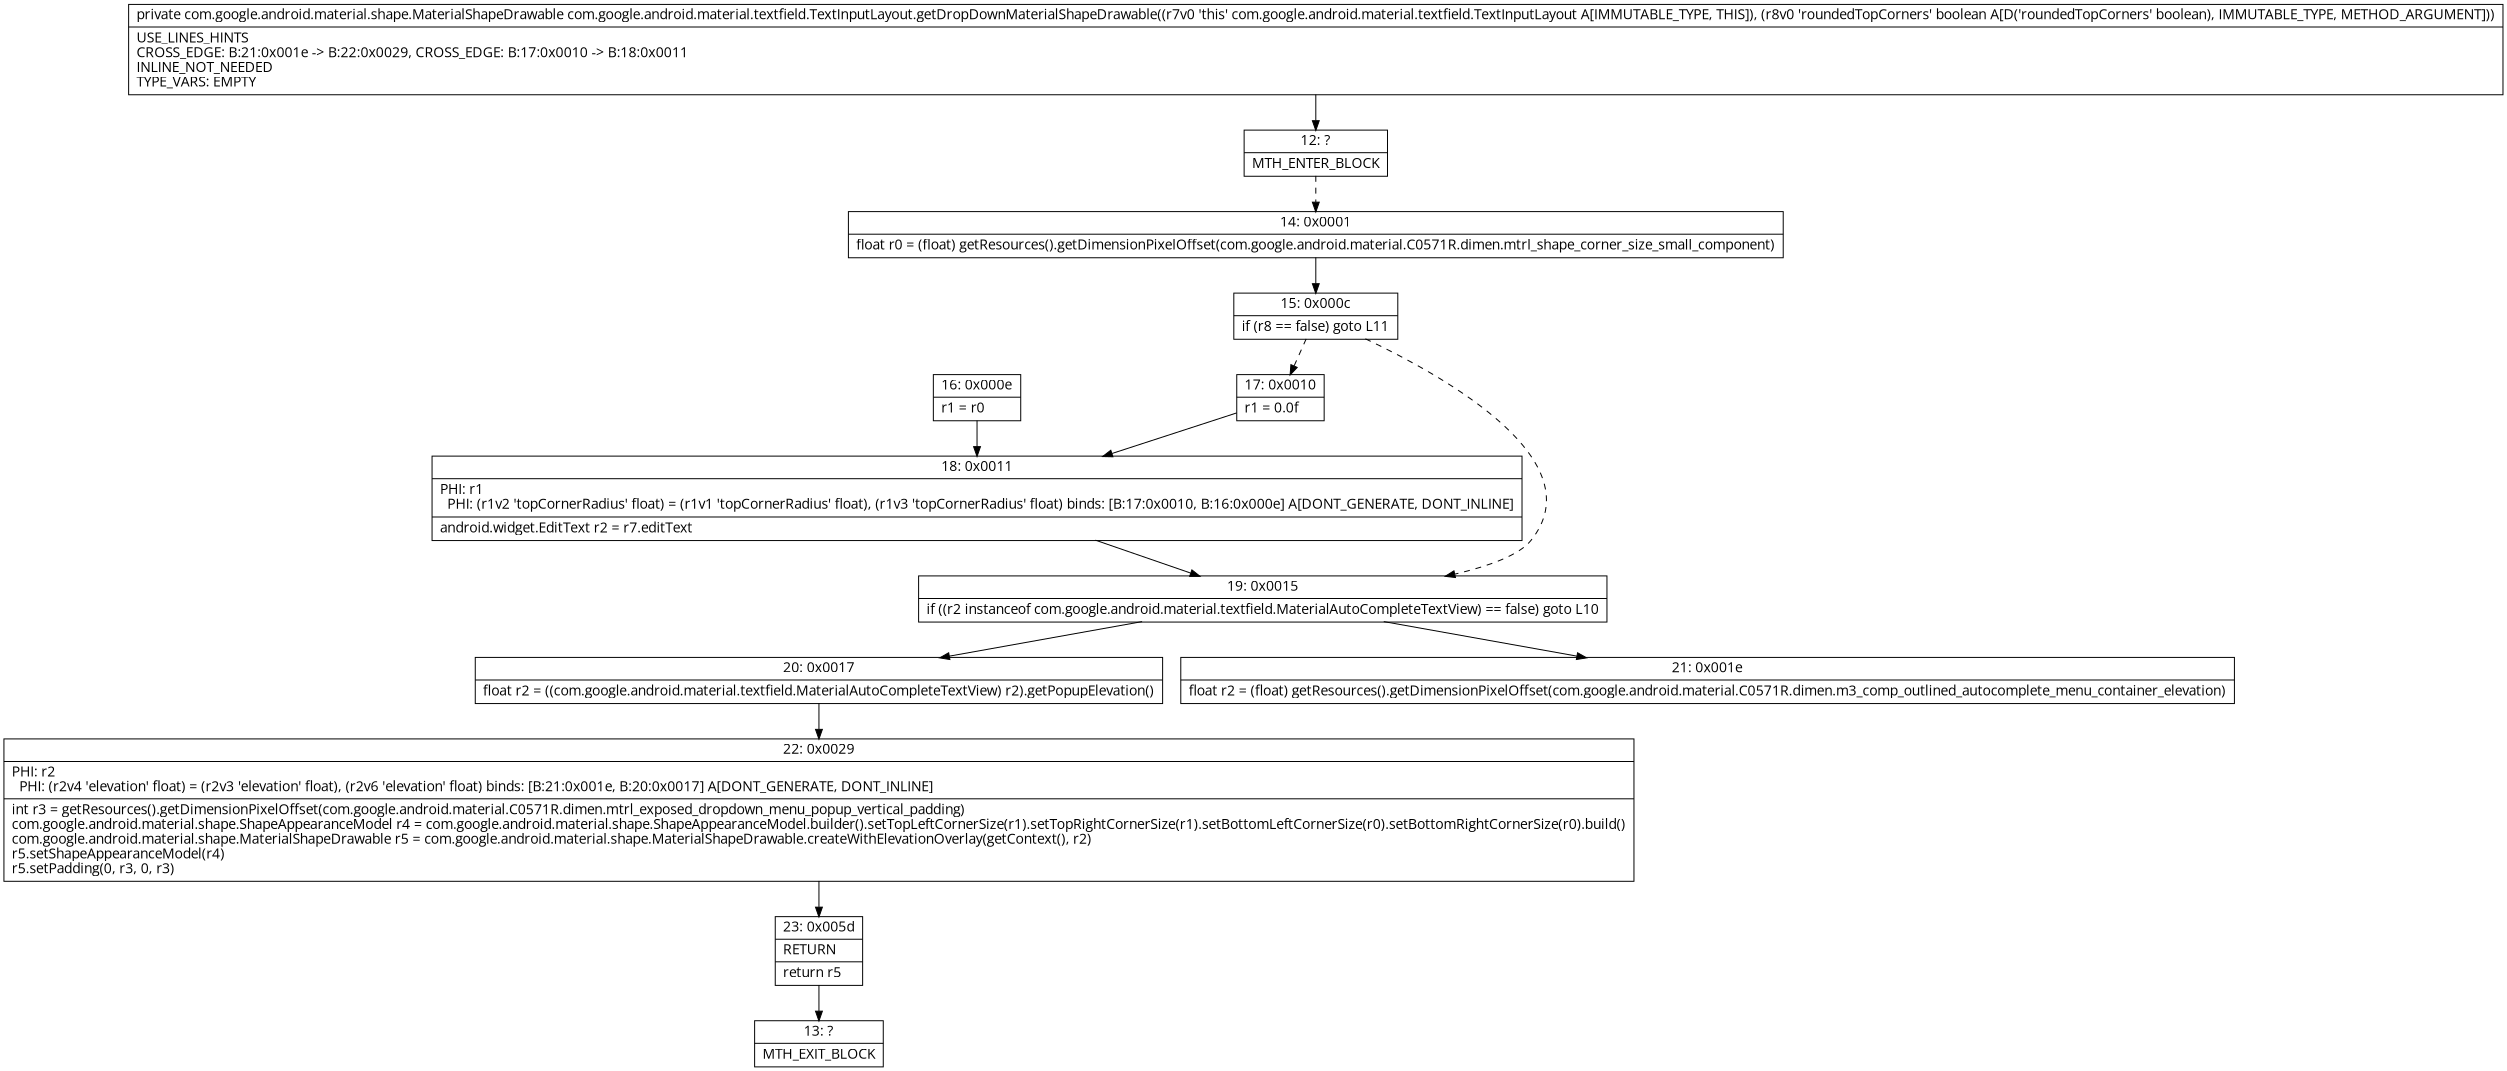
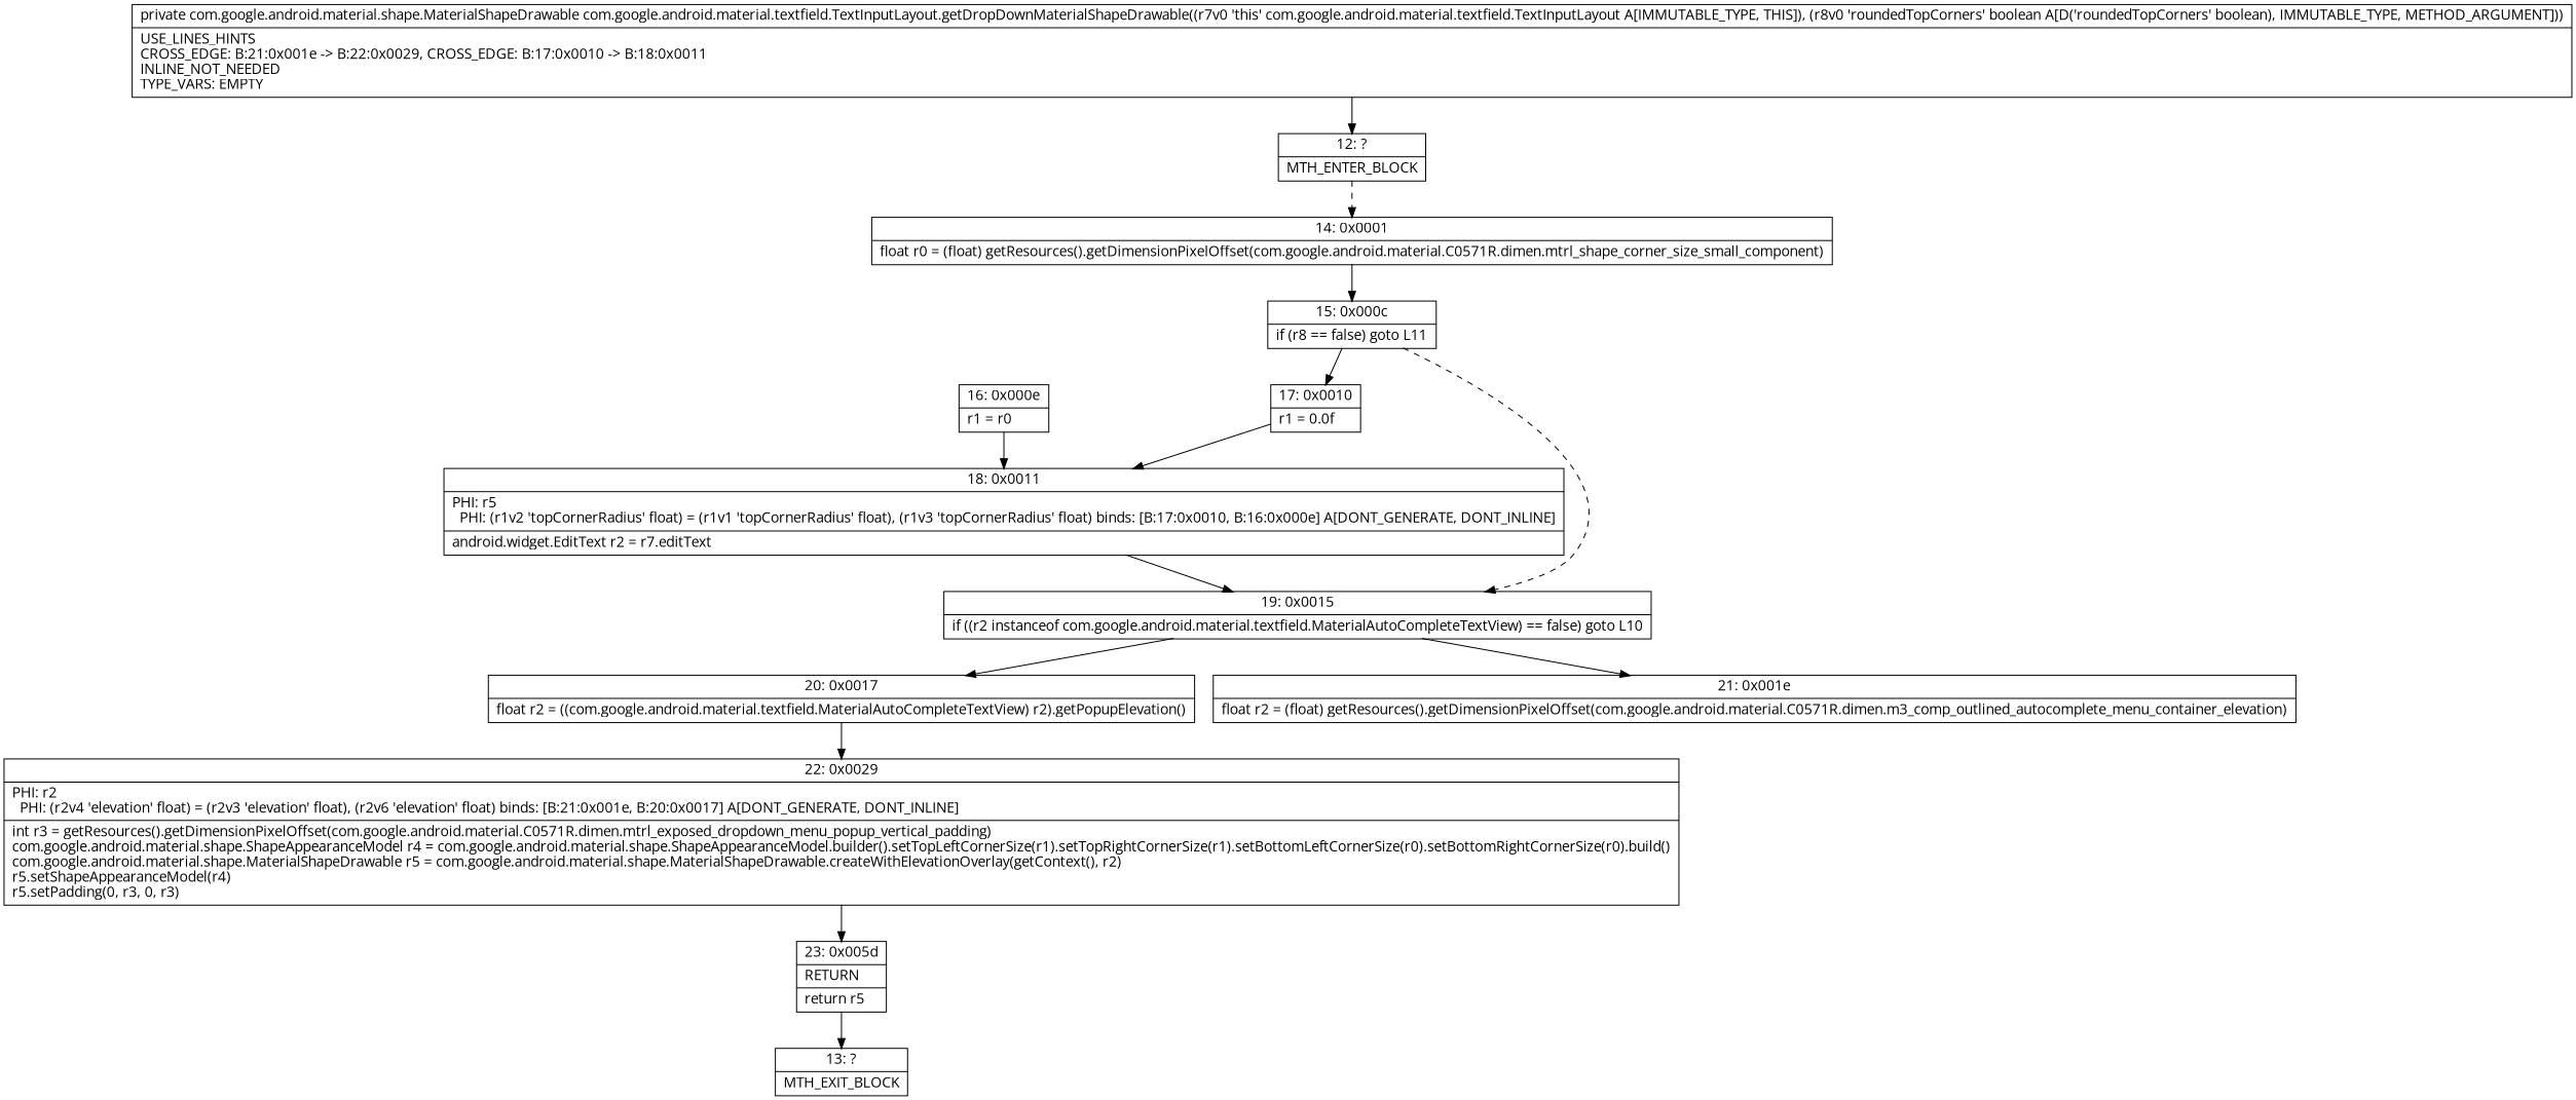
  digraph {
    fontname="Open Sans"
    node [fontname="Open Sans" shape=record]
    edge [fontname="Open Sans"]
    n1 [label="{12\:\ ?|MTH_ENTER_BLOCK\l}"]
    n2 [label="{14\:\ 0x0001|float r0 = (float) getResources().getDimensionPixelOffset(com.google.android.material.C0571R.dimen.mtrl_shape_corner_size_small_component)\l}"]
    n3 [label="{15\:\ 0x000c|if (r8 == false) goto L11\l}"]
    n4 [label="{17\:\ 0x0010|r1 = 0.0f\l}"]
    n5 [label="{19\:\ 0x0015|if ((r2 instanceof com.google.android.material.textfield.MaterialAutoCompleteTextView) == false) goto L10\l}"]
    n6 [label="{16\:\ 0x000e|r1 = r0\l}"]
-   n7 [label="{18\:\ 0x0011|PHI: r1 \l  PHI: (r1v2 'topCornerRadius' float) = (r1v1 'topCornerRadius' float), (r1v3 'topCornerRadius' float) binds: [B:17:0x0010, B:16:0x000e] A[DONT_GENERATE, DONT_INLINE]\l|android.widget.EditText r2 = r7.editText\l}"]
+   n7 [label="{18\:\ 0x0011|PHI: r5 \l  PHI: (r1v2 'topCornerRadius' float) = (r1v1 'topCornerRadius' float), (r1v3 'topCornerRadius' float) binds: [B:17:0x0010, B:16:0x000e] A[DONT_GENERATE, DONT_INLINE]\l|android.widget.EditText r2 = r7.editText\l}"]
    n8 [label="{20\:\ 0x0017|float r2 = ((com.google.android.material.textfield.MaterialAutoCompleteTextView) r2).getPopupElevation()\l}"]
    n9 [label="{21\:\ 0x001e|float r2 = (float) getResources().getDimensionPixelOffset(com.google.android.material.C0571R.dimen.m3_comp_outlined_autocomplete_menu_container_elevation)\l}"]
    n10 [label="{22\:\ 0x0029|PHI: r2 \l  PHI: (r2v4 'elevation' float) = (r2v3 'elevation' float), (r2v6 'elevation' float) binds: [B:21:0x001e, B:20:0x0017] A[DONT_GENERATE, DONT_INLINE]\l|int r3 = getResources().getDimensionPixelOffset(com.google.android.material.C0571R.dimen.mtrl_exposed_dropdown_menu_popup_vertical_padding)\lcom.google.android.material.shape.ShapeAppearanceModel r4 = com.google.android.material.shape.ShapeAppearanceModel.builder().setTopLeftCornerSize(r1).setTopRightCornerSize(r1).setBottomLeftCornerSize(r0).setBottomRightCornerSize(r0).build()\lcom.google.android.material.shape.MaterialShapeDrawable r5 = com.google.android.material.shape.MaterialShapeDrawable.createWithElevationOverlay(getContext(), r2)\lr5.setShapeAppearanceModel(r4)\lr5.setPadding(0, r3, 0, r3)\l}"]
    n11 [label="{23\:\ 0x005d|RETURN\l|return r5\l}"]
    n12 [label="{13\:\ ?|MTH_EXIT_BLOCK\l}"]
    n13 [label="{private com.google.android.material.shape.MaterialShapeDrawable com.google.android.material.textfield.TextInputLayout.getDropDownMaterialShapeDrawable((r7v0 'this' com.google.android.material.textfield.TextInputLayout A[IMMUTABLE_TYPE, THIS]), (r8v0 'roundedTopCorners' boolean A[D('roundedTopCorners' boolean), IMMUTABLE_TYPE, METHOD_ARGUMENT]))  | USE_LINES_HINTS\lCROSS_EDGE: B:21:0x001e \-\> B:22:0x0029, CROSS_EDGE: B:17:0x0010 \-\> B:18:0x0011\lINLINE_NOT_NEEDED\lTYPE_VARS: EMPTY\l}"]
    n1 -> n2 [style=dashed]
    n2 -> n3
-   n3 -> n4 [style=dashed]
+   n3 -> n4
    n3 -> n5 [style=dashed]
    n4 -> n7
    n5 -> n8 [style=solid]
    n5 -> n9
    n6 -> n7
    n7 -> n5
    n8 -> n10
    n10 -> n11
    n11 -> n12
    n13 -> n1
  }
